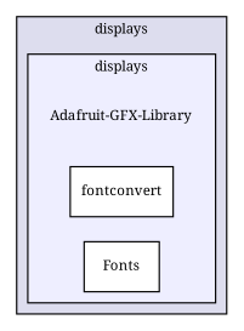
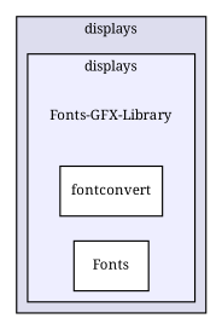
  digraph {
    compound=true
    rankdir=LR
    fontname="Noto Serif"
    node [fontname="Noto Serif" fontsize=10 shape=box color=black fillcolor=white style=filled]
-   n1 [label="Adafruit-GFX-Library" shape=plaintext color="" fillcolor="" style=""]
+   n1 [label="Fonts-GFX-Library" shape=plaintext color="" fillcolor="" style=""]
    n2 [label=fontconvert]
    n3 [label=Fonts]
    subgraph cluster_1 {
      bgcolor="#ddddee"
      fontsize=10
      label=displays
      pencolor=black
      subgraph cluster_2 {
        bgcolor="#eeeeff"
        fontsize=10
        pencolor=black
        n1
        n2
        n3
      }
    }
  }
